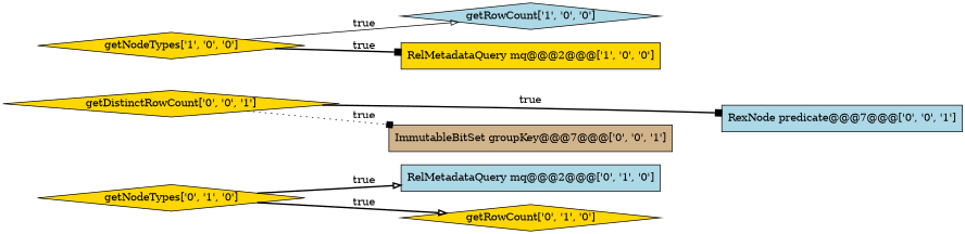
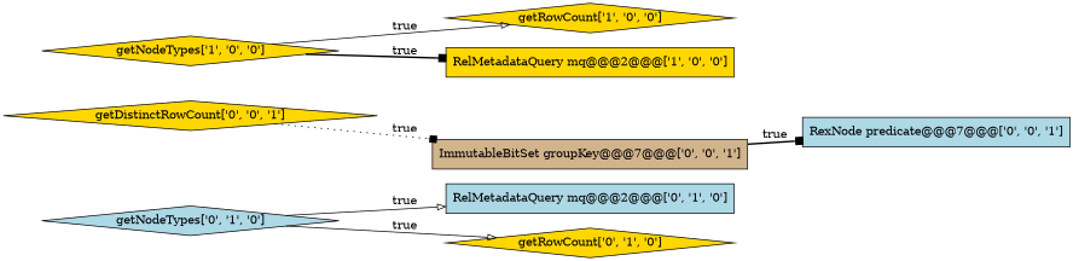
  digraph {
    rankdir=LR
    node [fillcolor=gold shape=diamond style=filled]
    edge [arrowhead=box style=bold]
    n1 [fillcolor=lightblue label="RelMetadataQuery mq@@@2@@@['0', '1', '0']" shape=box]
    n2 [label="getDistinctRowCount['0', '0', '1']"]
    n3 [fillcolor=lightblue label="RexNode predicate@@@7@@@['0', '0', '1']" shape=box]
    n4 [fillcolor=tan label="ImmutableBitSet groupKey@@@7@@@['0', '0', '1']" shape=box]
-   n5 [fillcolor=lightblue label="getRowCount['1', '0', '0']"]
+   n5 [label="getRowCount['1', '0', '0']"]
    n6 [label="RelMetadataQuery mq@@@2@@@['1', '0', '0']" shape=box]
-   n7 [label="getNodeTypes['0', '1', '0']"]
+   n7 [fillcolor=lightblue label="getNodeTypes['0', '1', '0']"]
    n8 [label="getRowCount['0', '1', '0']"]
    n9 [label="getNodeTypes['1', '0', '0']"]
-   n2 -> n3 [label=true]
+   n4 -> n3 [label=true]
    n2 -> n4 [label=true style=dotted]
-   n7 -> n1 [arrowhead=onormal label=true]
-   n7 -> n8 [arrowhead=onormal label=true]
+   n7 -> n1 [arrowhead=onormal label=true style=solid]
+   n7 -> n8 [arrowhead=onormal label=true style=solid]
    n9 -> n5 [arrowhead=onormal label=true style=solid]
    n9 -> n6 [label=true]
  }
